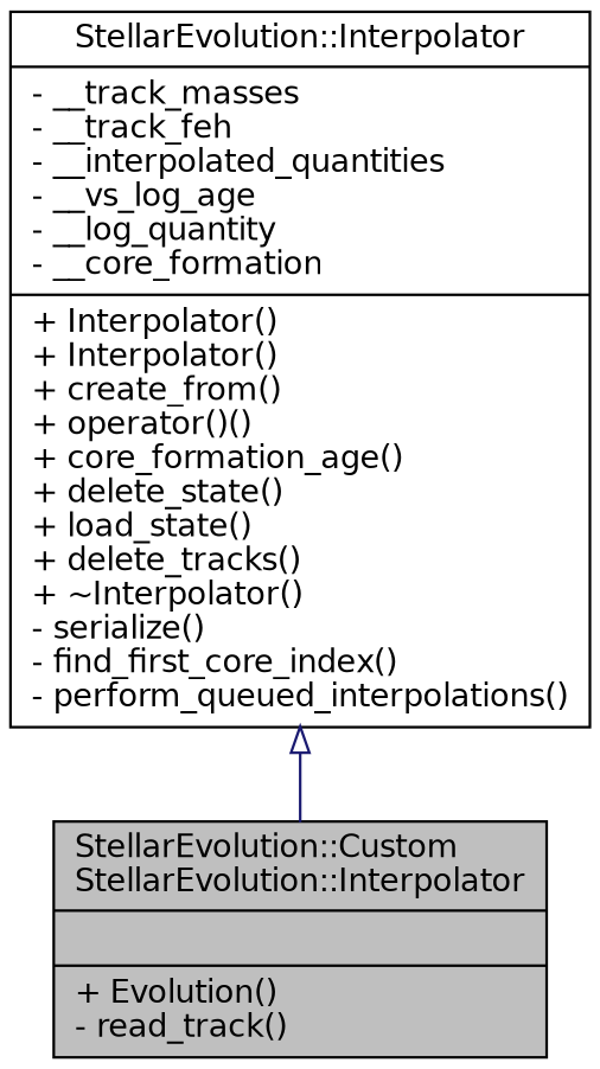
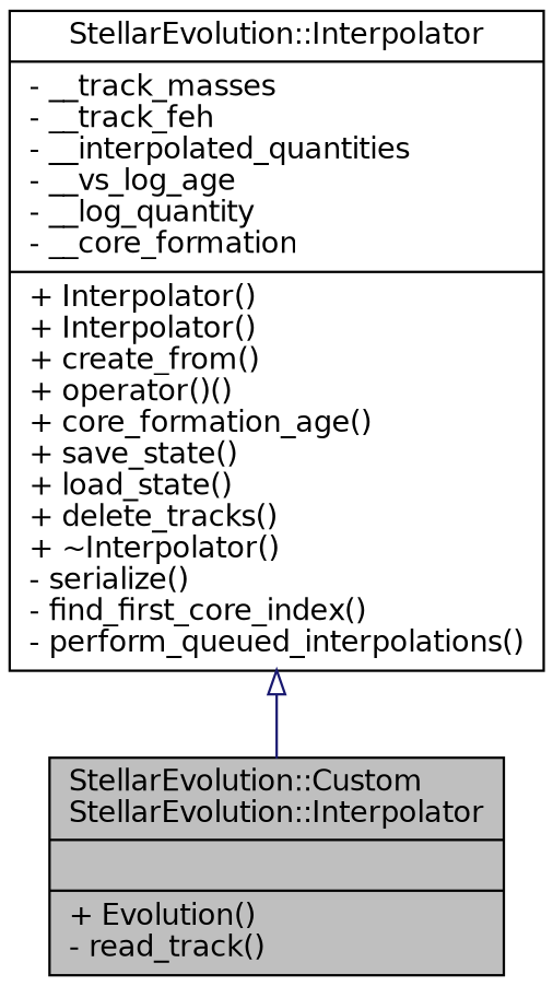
  digraph {
    node [color=black fontname=Helvetica fontsize=12 shape=record style=filled]
    n1 [fillcolor=grey75 fontcolor=black height=0.2 label="{StellarEvolution::Custom\lStellarEvolution::Interpolator\n||+ Evolution()\l- read_track()\l}" width=0.4]
-   n2 [fillcolor=white height=0.2 label="{StellarEvolution::Interpolator\n|- __track_masses\l- __track_feh\l- __interpolated_quantities\l- __vs_log_age\l- __log_quantity\l- __core_formation\l|+ Interpolator()\l+ Interpolator()\l+ create_from()\l+ operator()()\l+ core_formation_age()\l+ delete_state()\l+ load_state()\l+ delete_tracks()\l+ ~Interpolator()\l- serialize()\l- find_first_core_index()\l- perform_queued_interpolations()\l}" width=0.4]
+   n2 [fillcolor=white height=0.2 label="{StellarEvolution::Interpolator\n|- __track_masses\l- __track_feh\l- __interpolated_quantities\l- __vs_log_age\l- __log_quantity\l- __core_formation\l|+ Interpolator()\l+ Interpolator()\l+ create_from()\l+ operator()()\l+ core_formation_age()\l+ save_state()\l+ load_state()\l+ delete_tracks()\l+ ~Interpolator()\l- serialize()\l- find_first_core_index()\l- perform_queued_interpolations()\l}" width=0.4]
    n2 -> n1 [arrowtail=onormal color=midnightblue dir=back fontname=Helvetica fontsize=12 labelfontname=Helvetica labelfontsize=12 style=solid]
  }
